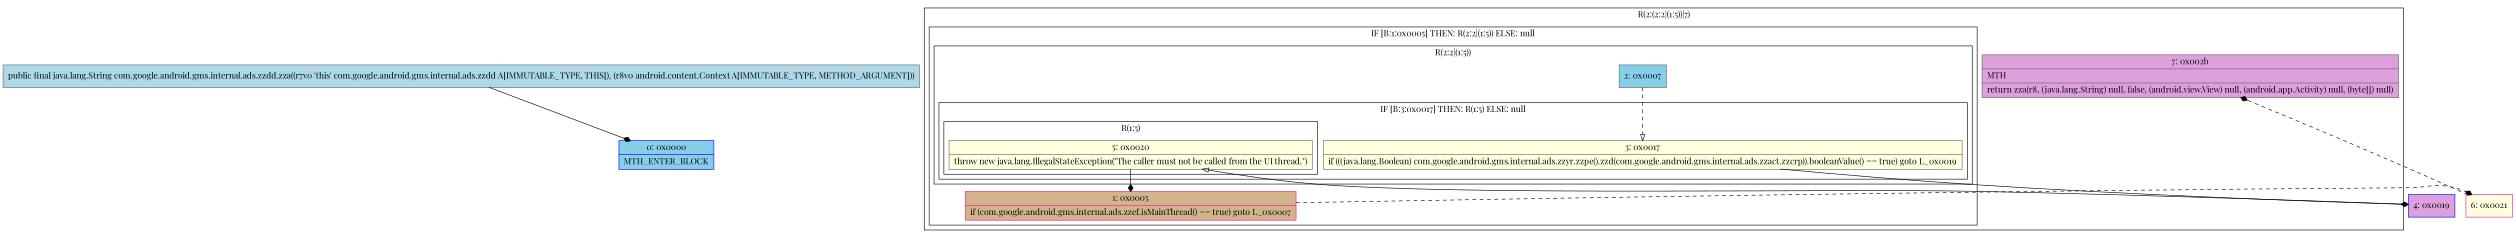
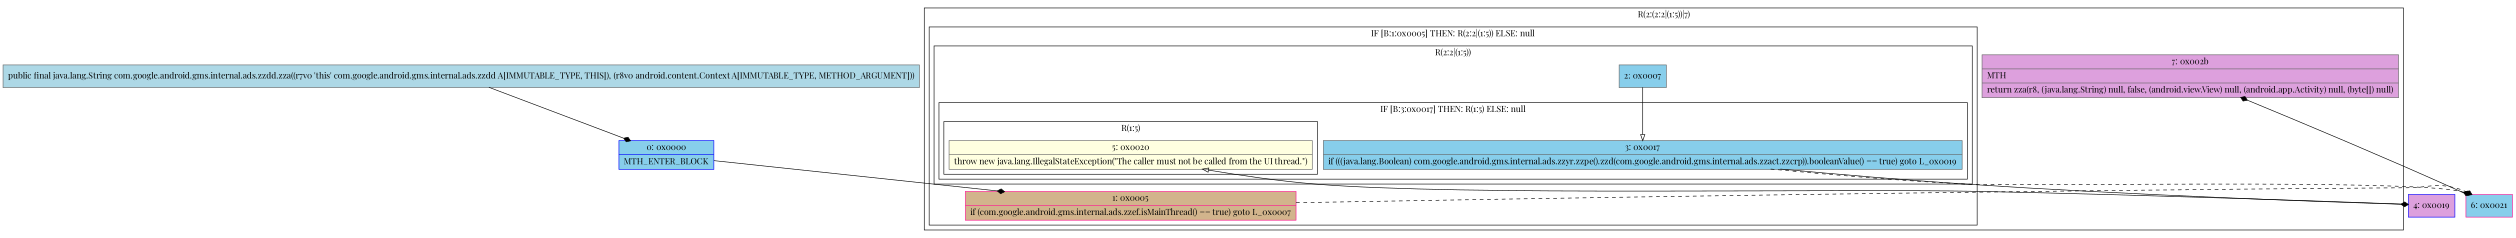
  digraph {
    fontname="Playfair Display"
    node [color=gray40 fillcolor=skyblue fontname="Playfair Display" shape=record style=filled]
    edge [arrowhead=diamond fontname="Playfair Display"]
    n1 [fillcolor=lightyellow label="{5\:\ 0x0020|throw new java.lang.IllegalStateException(\"The caller must not be called from the UI thread.\")\l}"]
-   n2 [fillcolor=lightyellow label="{3\:\ 0x0017|if (((java.lang.Boolean) com.google.android.gms.internal.ads.zzyr.zzpe().zzd(com.google.android.gms.internal.ads.zzact.zzcrp)).booleanValue() == true) goto L_0x0019\l}"]
+   n2 [label="{3\:\ 0x0017|if (((java.lang.Boolean) com.google.android.gms.internal.ads.zzyr.zzpe().zzd(com.google.android.gms.internal.ads.zzact.zzcrp)).booleanValue() == true) goto L_0x0019\l}"]
    n3 [label="{2\:\ 0x0007}"]
    n4 [color=deeppink fillcolor=tan label="{1\:\ 0x0005|if (com.google.android.gms.internal.ads.zzef.isMainThread() == true) goto L_0x0007\l}"]
    n5 [fillcolor=plum label="{7\:\ 0x002b|MTH\l|return zza(r8, (java.lang.String) null, false, (android.view.View) null, (android.app.Activity) null, (byte[]) null)\l}"]
-   n6 [color=deeppink fillcolor=lightyellow label="{6\:\ 0x0021}"]
+   n6 [color=deeppink label="{6\:\ 0x0021}"]
    n7 [color=blue fillcolor=plum label="{4\:\ 0x0019}"]
    n8 [color=blue label="{0\:\ 0x0000|MTH_ENTER_BLOCK\l}"]
    n9 [fillcolor=lightblue label="{public final java.lang.String com.google.android.gms.internal.ads.zzdd.zza((r7v0 'this' com.google.android.gms.internal.ads.zzdd A[IMMUTABLE_TYPE, THIS]), (r8v0 android.content.Context A[IMMUTABLE_TYPE, METHOD_ARGUMENT])) }"]
    subgraph cluster_1 {
      label="R(2:(2:2|(1:5))|7)"
      n5
      subgraph cluster_2 {
        label="IF [B:1:0x0005] THEN: R(2:2|(1:5)) ELSE: null"
        n4
        subgraph cluster_3 {
          label="R(2:2|(1:5))"
          n3
          subgraph cluster_4 {
            label="IF [B:3:0x0017] THEN: R(1:5) ELSE: null"
            n2
            subgraph cluster_5 {
              label="R(1:5)"
              n1
            }
          }
        }
      }
    }
+   n2 -> n6 [style=dashed]
    n2 -> n7
-   n3 -> n2 [arrowhead=onormal style=dashed]
+   n3 -> n2 [arrowhead=onormal]
    n4 -> n6 [style=dashed]
-   n6 -> n5 [style=dashed]
+   n6 -> n5
    n7 -> n1 [arrowhead=onormal]
-   n1 -> n4
+   n8 -> n4
    n9 -> n8
  }
